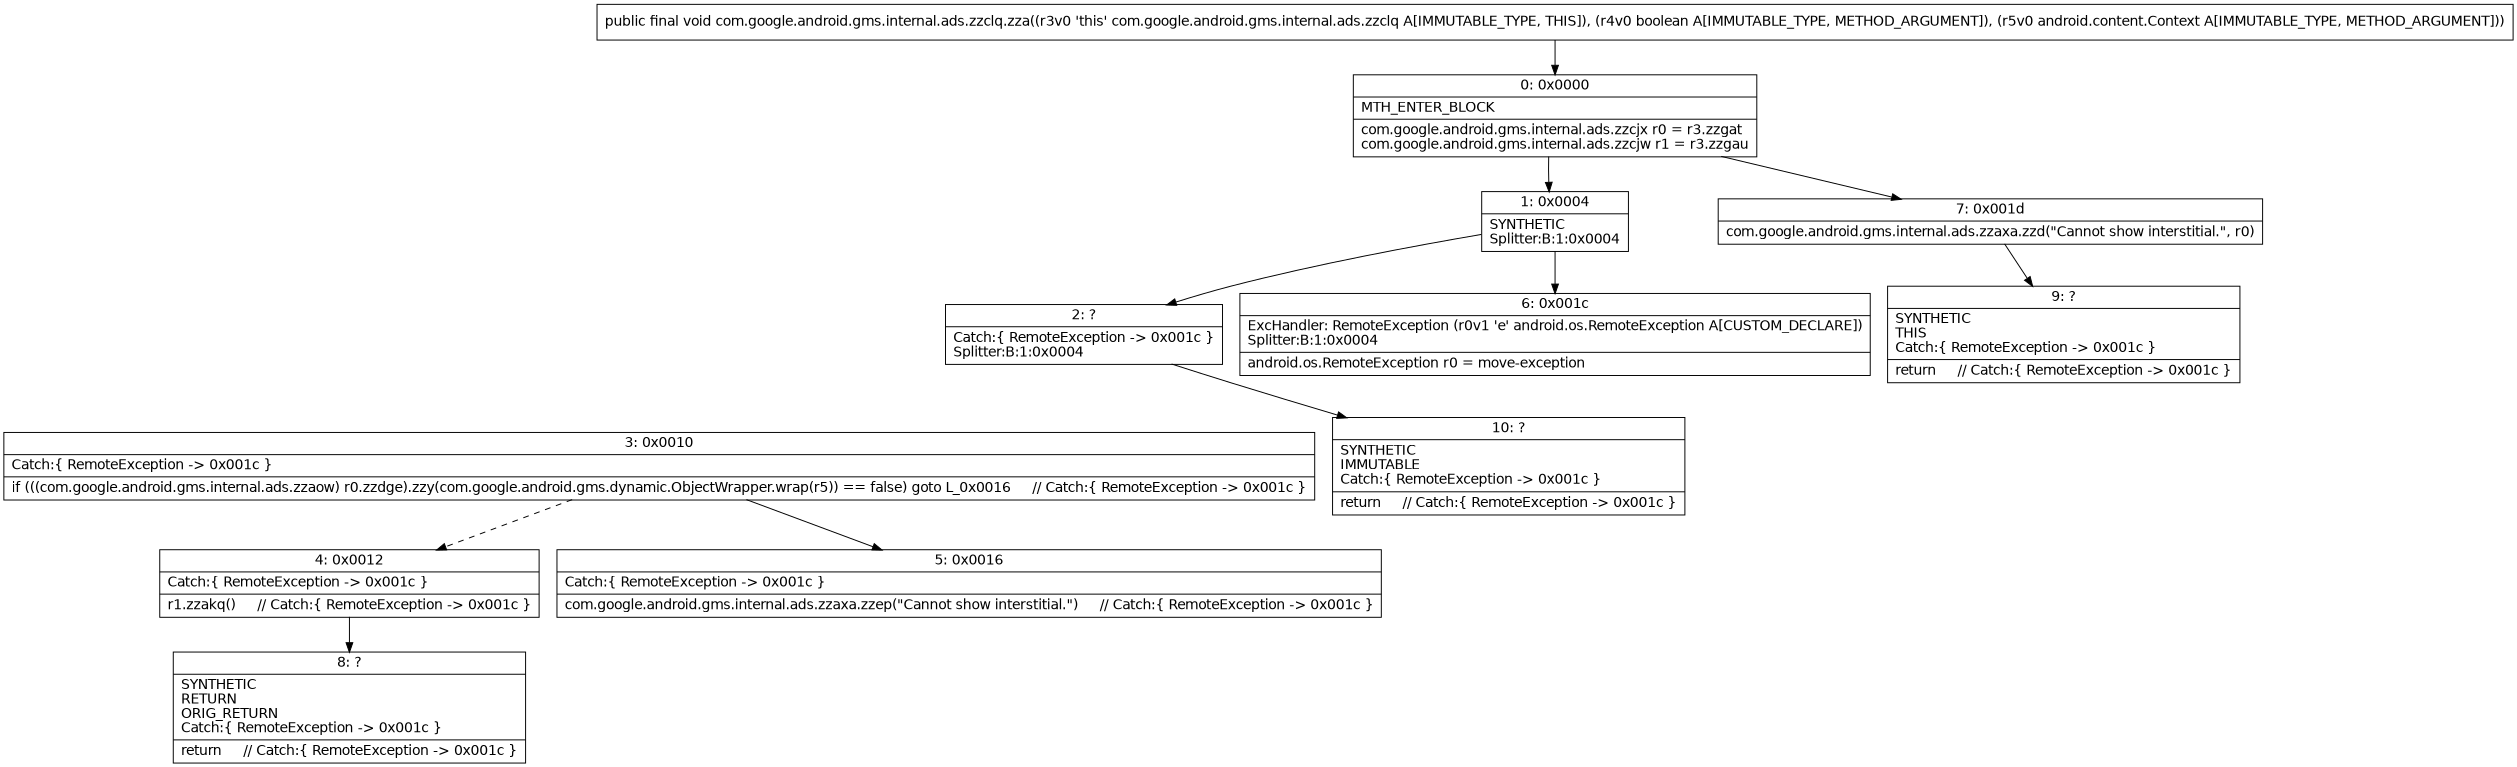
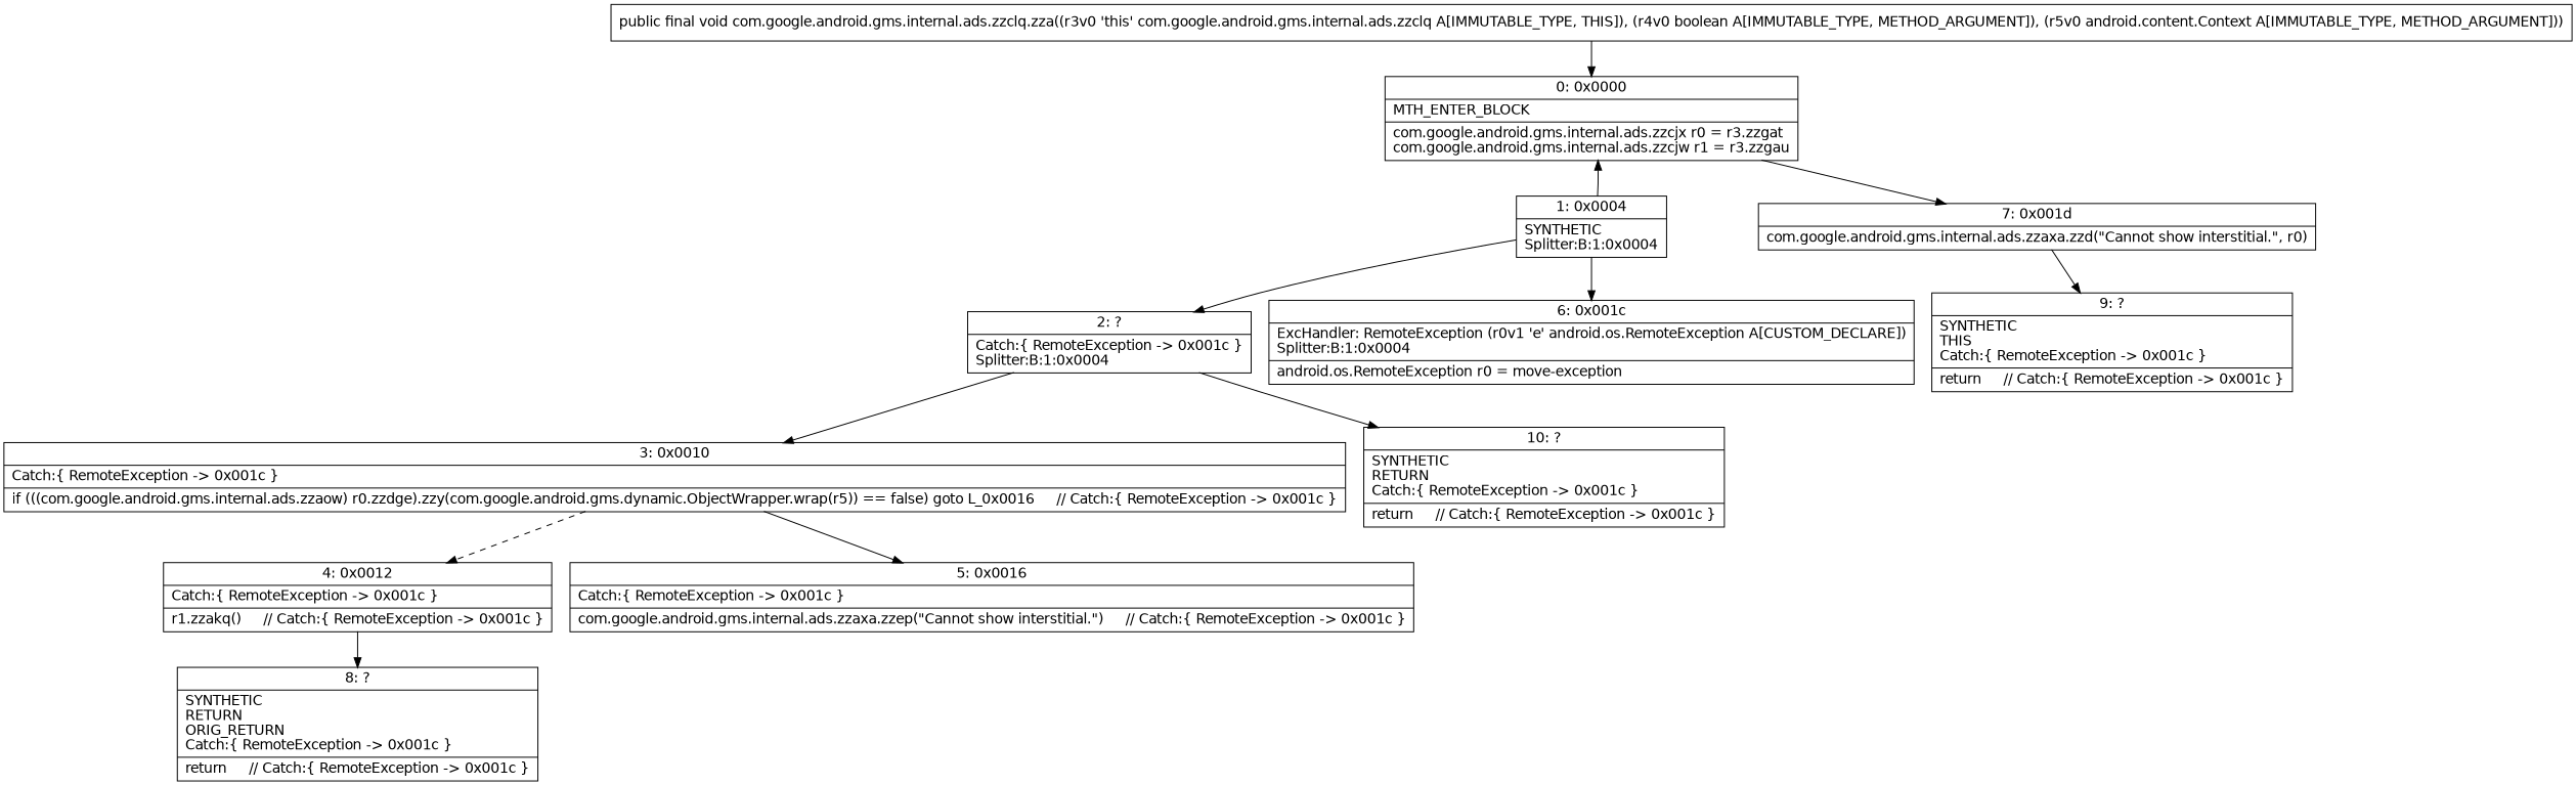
  digraph {
    fontname="DejaVu Sans"
    node [fontname="DejaVu Sans" shape=record]
    edge [fontname="DejaVu Sans"]
    n1 [label="{0\:\ 0x0000|MTH_ENTER_BLOCK\l|com.google.android.gms.internal.ads.zzcjx r0 = r3.zzgat\lcom.google.android.gms.internal.ads.zzcjw r1 = r3.zzgau\l}"]
    n2 [label="{1\:\ 0x0004|SYNTHETIC\lSplitter:B:1:0x0004\l}"]
    n3 [label="{7\:\ 0x001d|com.google.android.gms.internal.ads.zzaxa.zzd(\"Cannot show interstitial.\", r0)\l}"]
    n4 [label="{2\:\ ?|Catch:\{ RemoteException \-\> 0x001c \}\lSplitter:B:1:0x0004\l}"]
    n5 [label="{6\:\ 0x001c|ExcHandler: RemoteException (r0v1 'e' android.os.RemoteException A[CUSTOM_DECLARE])\lSplitter:B:1:0x0004\l|android.os.RemoteException r0 = move\-exception\l}"]
    n6 [label="{3\:\ 0x0010|Catch:\{ RemoteException \-\> 0x001c \}\l|if (((com.google.android.gms.internal.ads.zzaow) r0.zzdge).zzy(com.google.android.gms.dynamic.ObjectWrapper.wrap(r5)) == false) goto L_0x0016     \/\/ Catch:\{ RemoteException \-\> 0x001c \}\l}"]
-   n7 [label="{10\:\ ?|SYNTHETIC\lIMMUTABLE\lCatch:\{ RemoteException \-\> 0x001c \}\l|return     \/\/ Catch:\{ RemoteException \-\> 0x001c \}\l}"]
+   n7 [label="{10\:\ ?|SYNTHETIC\lRETURN\lCatch:\{ RemoteException \-\> 0x001c \}\l|return     \/\/ Catch:\{ RemoteException \-\> 0x001c \}\l}"]
    n8 [label="{4\:\ 0x0012|Catch:\{ RemoteException \-\> 0x001c \}\l|r1.zzakq()     \/\/ Catch:\{ RemoteException \-\> 0x001c \}\l}"]
    n9 [label="{5\:\ 0x0016|Catch:\{ RemoteException \-\> 0x001c \}\l|com.google.android.gms.internal.ads.zzaxa.zzep(\"Cannot show interstitial.\")     \/\/ Catch:\{ RemoteException \-\> 0x001c \}\l}"]
    n10 [label="{8\:\ ?|SYNTHETIC\lRETURN\lORIG_RETURN\lCatch:\{ RemoteException \-\> 0x001c \}\l|return     \/\/ Catch:\{ RemoteException \-\> 0x001c \}\l}"]
    n11 [label="{9\:\ ?|SYNTHETIC\lTHIS\lCatch:\{ RemoteException \-\> 0x001c \}\l|return     \/\/ Catch:\{ RemoteException \-\> 0x001c \}\l}"]
    n12 [label="{public final void com.google.android.gms.internal.ads.zzclq.zza((r3v0 'this' com.google.android.gms.internal.ads.zzclq A[IMMUTABLE_TYPE, THIS]), (r4v0 boolean A[IMMUTABLE_TYPE, METHOD_ARGUMENT]), (r5v0 android.content.Context A[IMMUTABLE_TYPE, METHOD_ARGUMENT])) }"]
-   n1 -> n2
+   n2 -> n1
    n1 -> n3
    n2 -> n4
    n2 -> n5
    n3 -> n11
+   n4 -> n6
    n4 -> n7
    n6 -> n8 [style=dashed]
    n6 -> n9
    n8 -> n10
    n12 -> n1
  }
